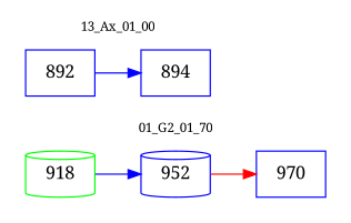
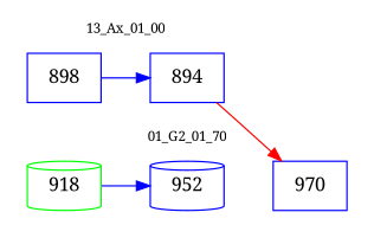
  digraph {
    fontname="Noto Serif"
    rankdir=LR
    node [color=blue fontname="Noto Serif" shape=box]
    edge [color=blue fontname="Noto Serif"]
-   n1 [label=892]
+   n1 [label=898]
    n2 [label=894]
    n3 [color=green label=918 shape=cylinder]
    n4 [label=952 shape=cylinder]
    n5 [label=970]
    subgraph cluster_1 {
      color=white
      fontsize=10
      label="13_Ax_01_00"
      n1
      n2
    }
    subgraph cluster_2 {
      color=white
      fontsize=10
      label="01_G2_01_70"
      n3
      n4
      n5
    }
    n1 -> n2
    n3 -> n4
-   n4 -> n5 [color=red]
+   n2 -> n5 [color=red]
  }
